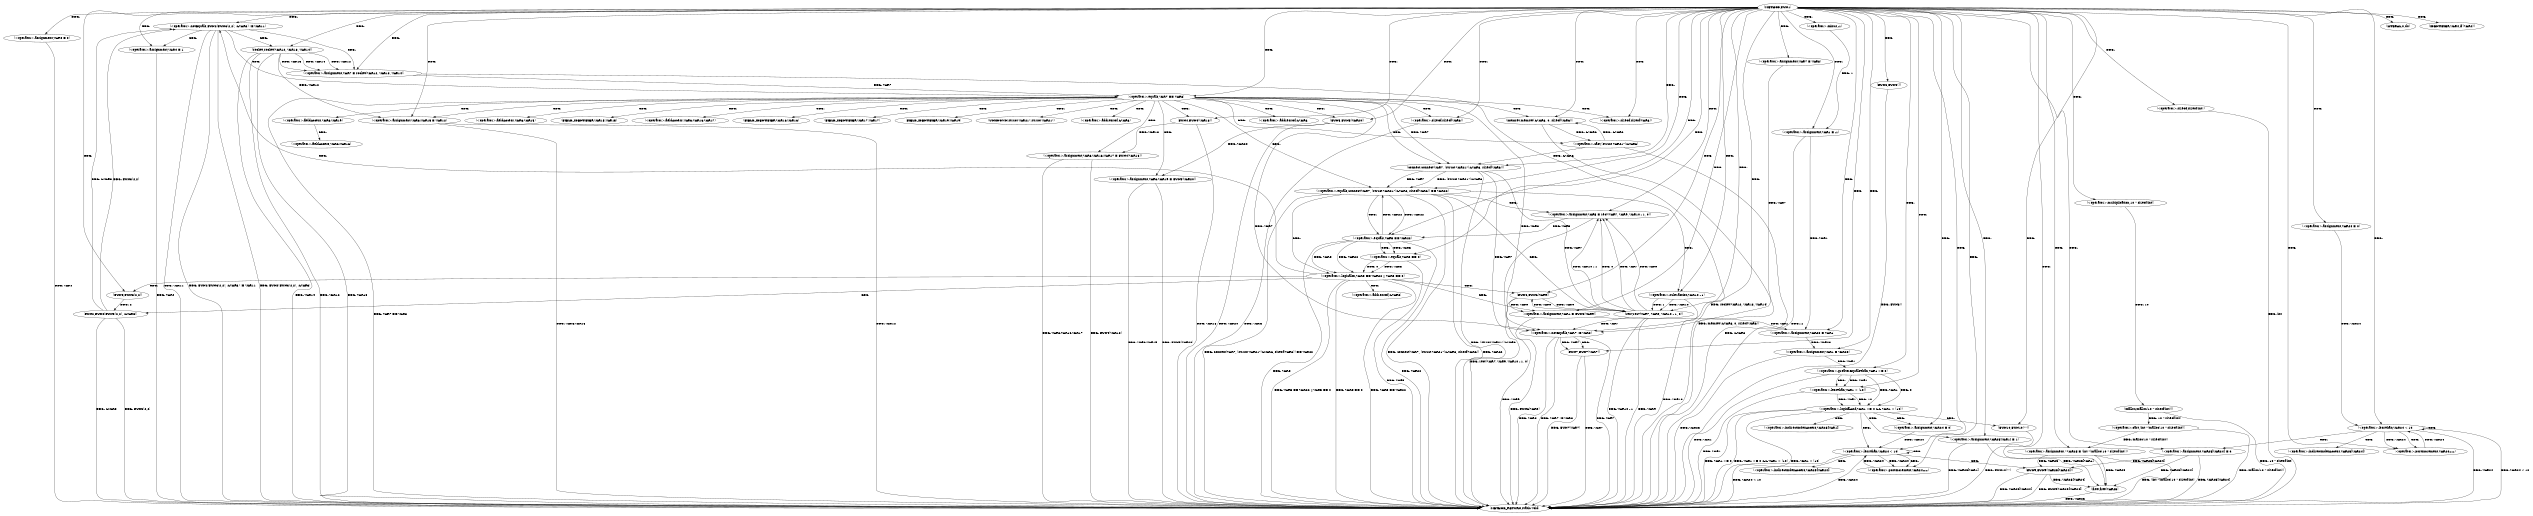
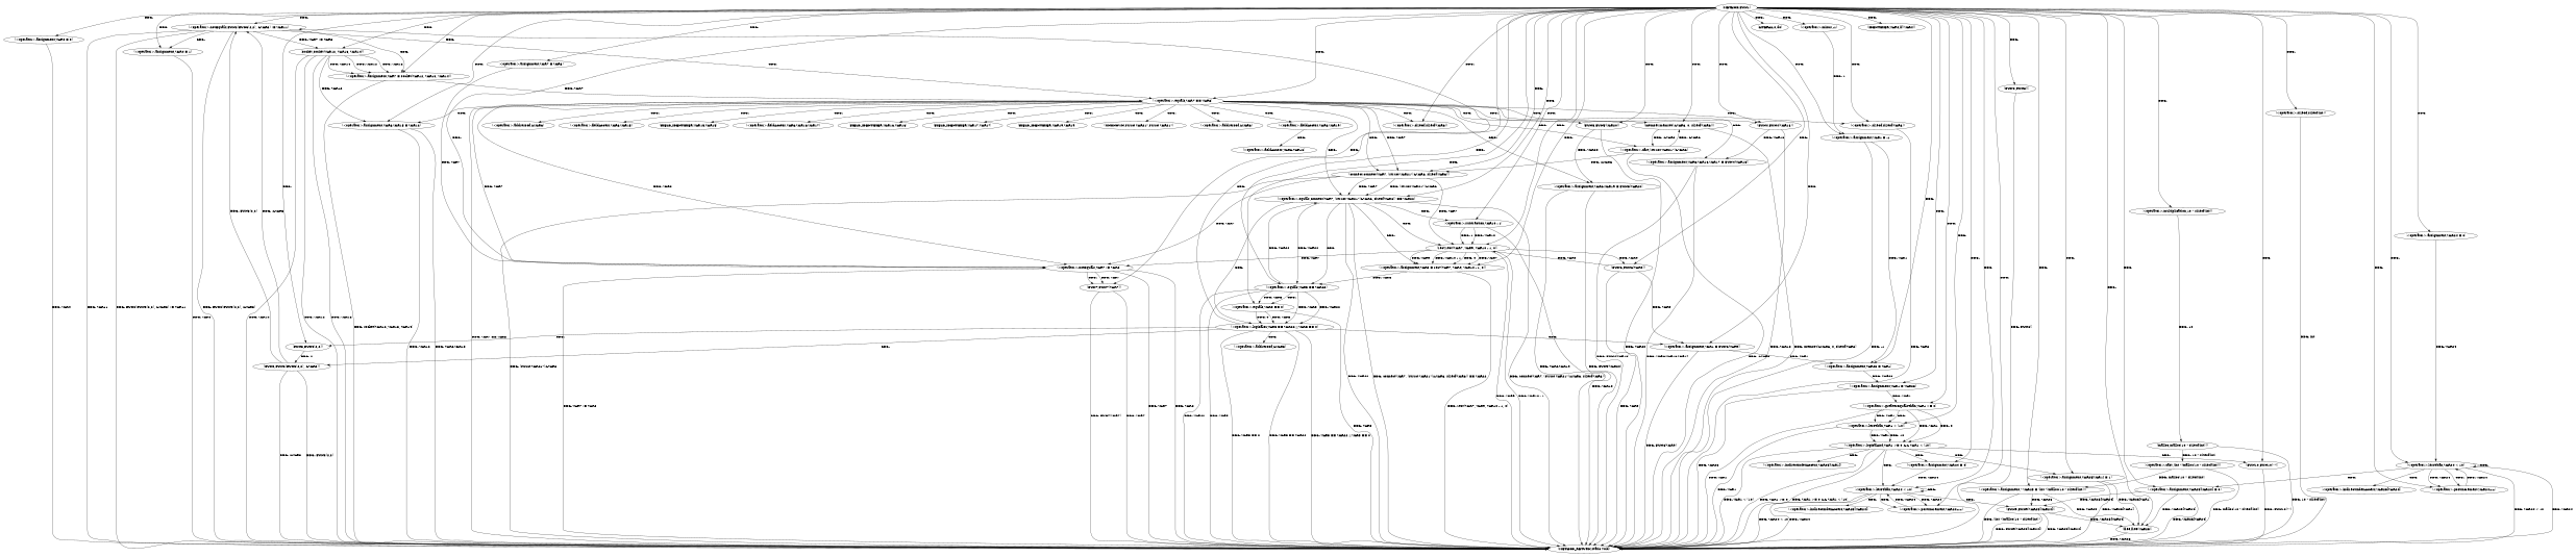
  digraph {
    n1 [label="(METHOD,FUN1)"]
    n2 [label="(<operator>.assignment,VAR1 = -1)"]
    n3 [label="(<operator>.minus,-1)"]
    n4 [label="(<operator>.assignment,VAR4 = 0)"]
    n5 [label="(<operator>.assignment,VAR7 = VAR8)"]
    n6 [label="(<operator>.notEquals,FUN2(FUN3(2,2), &VAR3) != VAR11)"]
    n7 [label="(FUN3,FUN3(2,2))"]
    n8 [label="(<operator>.assignment,VAR4 = 1)"]
    n9 [label="(<operator>.assignment,VAR7 = socket(VAR12, VAR13, VAR14))"]
    n10 [label="(socket,socket(VAR12, VAR13, VAR14))"]
    n11 [label="(<operator>.equals,VAR7 == VAR8)"]
    n12 [label="(memset,memset(&VAR6, 0, sizeof(VAR6)))"]
    n13 [label="(<operator>.sizeOf,sizeof(VAR6))"]
    n14 [label="(<operator>.assignment,VAR6.VAR15 = VAR12)"]
    n15 [label="(FUN4,FUN4(VAR18))"]
    n16 [label="(FUN5,FUN5(VAR20))"]
    n17 [label="(<operator>.equals,connect(VAR7, (struct VAR21*)&VAR6, sizeof(VAR6)) == VAR22)"]
    n18 [label="(connect,connect(VAR7, (struct VAR21*)&VAR6, sizeof(VAR6)))"]
    n19 [label="(<operator>.sizeOf,sizeof(VAR6))"]
    n20 [label="(<operator>.assignment,VAR5 = recv(VAR7, VAR9, VAR10 - 1, 0))"]
    n21 [label="(recv,recv(VAR7, VAR9, VAR10 - 1, 0))"]
    n22 [label="(<operator>.subtraction,VAR10 - 1)"]
    n23 [label="(<operator>.equals,VAR5 == VAR22)"]
    n24 [label="(<operator>.equals,VAR5 == 0)"]
    n25 [label="(<operator>.assignment,VAR1 = FUN6(VAR9))"]
    n26 [label="(FUN6,FUN6(VAR9))"]
    n27 [label="(LITERAL,0,do)"]
    n28 [label="(<operator>.notEquals,VAR7 != VAR8)"]
    n29 [label="(FUN7,FUN7(VAR7))"]
    n30 [label="(IDENTIFIER,VAR4,if (VAR4))"]
    n31 [label="(FUN8,FUN8())"]
    n32 [label="(<operator>.assignment,VAR23 = VAR1)"]
    n33 [label="(<operator>.assignment,VAR1 = VAR23)"]
    n34 [label="(<operator>.assignment,* VAR25 = (int *)malloc(10 * sizeof(int)))"]
    n35 [label="(<operator>.multiplication,10 * sizeof(int))"]
    n36 [label="(<operator>.sizeOf,sizeof(int))"]
    n37 [label="(<operator>.assignment,VAR24 = 0)"]
    n38 [label="(<operator>.lessThan,VAR24 < 10)"]
    n39 [label="(<operator>.postIncrement,VAR24++)"]
    n40 [label="(<operator>.assignment,VAR25[VAR24] = 0)"]
    n41 [label="(<operator>.greaterEqualsThan,VAR1 >= 0)"]
    n42 [label="(<operator>.lessThan,VAR1 < (10))"]
    n43 [label="(<operator>.assignment,VAR25[VAR1] = 1)"]
    n44 [label="(<operator>.assignment,VAR24 = 0)"]
    n45 [label="(<operator>.lessThan,VAR24 < 10)"]
    n46 [label="(<operator>.postIncrement,VAR24++)"]
    n47 [label="(FUN10,FUN10(\"\"))"]
    n48 [label="(free,free(VAR25))"]
    n49 [label="(METHOD_RETURN,static void)"]
    n50 [label="(FUN2,FUN2(FUN3(2,2), &VAR3))"]
    n51 [label="(<operator>.assignment,VAR6.VAR16.VAR17 = FUN4(VAR18))"]
    n52 [label="(<operator>.assignment,VAR6.VAR19 = FUN5(VAR20))"]
    n53 [label="(<operator>.cast,(struct VAR21*)&VAR6)"]
    n54 [label="(<operator>.addressOf,&VAR6)"]
    n55 [label="(<operator>.fieldAccess,VAR6.VAR15)"]
    n56 [label="(FIELD_IDENTIFIER,VAR15,VAR15)"]
    n57 [label="(<operator>.fieldAccess,VAR6.VAR16.VAR17)"]
    n58 [label="(FIELD_IDENTIFIER,VAR16,VAR16)"]
    n59 [label="(FIELD_IDENTIFIER,VAR17,VAR17)"]
    n60 [label="(<operator>.fieldAccess,VAR6.VAR19)"]
    n61 [label="(FIELD_IDENTIFIER,VAR19,VAR19)"]
    n62 [label="(UNKNOWN,struct VAR21*,struct VAR21*)"]
    n63 [label="(<operator>.addressOf,&VAR6)"]
    n64 [label="(<operator>.logicalOr,VAR5 == VAR22 || VAR5 == 0)"]
    n65 [label="(FUN9,FUN9(VAR25[VAR24]))"]
    n66 [label="(malloc,malloc(10 * sizeof(int)))"]
    n67 [label="(<operator>.indirectIndexAccess,VAR25[VAR24])"]
    n68 [label="(<operator>.logicalAnd,VAR1 >= 0 && VAR1 < (10))"]
    n69 [label="(<operator>.indirectIndexAccess,VAR25[VAR24])"]
    n70 [label="(<operator>.fieldAccess,VAR6.VAR16)"]
    n71 [label="(<operator>.addressOf,&VAR3)"]
    n72 [label="(<operator>.cast,(int *)malloc(10 * sizeof(int)))"]
    n73 [label="(<operator>.indirectIndexAccess,VAR25[VAR1])"]
    n1 -> n2 [label="DDG: "]
    n1 -> n3 [label="DDG: "]
    n1 -> n4 [label="DDG: "]
    n1 -> n5 [label="DDG: "]
    n1 -> n6 [label="DDG: "]
    n1 -> n7 [label="DDG: "]
    n1 -> n8 [label="DDG: "]
    n1 -> n9 [label="DDG: "]
    n1 -> n10 [label="DDG: "]
    n1 -> n11 [label="DDG: "]
    n1 -> n12 [label="DDG: "]
    n1 -> n13 [label="DDG: "]
    n1 -> n14 [label="DDG: "]
    n1 -> n15 [label="DDG: "]
    n1 -> n16 [label="DDG: "]
    n1 -> n17 [label="DDG: "]
    n1 -> n18 [label="DDG: "]
    n1 -> n19 [label="DDG: "]
    n1 -> n20 [label="DDG: "]
    n1 -> n21 [label="DDG: "]
    n1 -> n22 [label="DDG: "]
    n1 -> n23 [label="DDG: "]
    n1 -> n24 [label="DDG: "]
    n1 -> n25 [label="DDG: "]
    n1 -> n26 [label="DDG: "]
    n1 -> n27 [label="DDG: "]
    n1 -> n28 [label="DDG: "]
    n1 -> n29 [label="DDG: "]
    n1 -> n30 [label="DDG: "]
    n1 -> n31 [label="DDG: "]
    n1 -> n32 [label="DDG: "]
    n1 -> n33 [label="DDG: "]
    n1 -> n34 [label="DDG: "]
    n1 -> n35 [label="DDG: "]
    n1 -> n36 [label="DDG: "]
    n1 -> n37 [label="DDG: "]
    n1 -> n38 [label="DDG: "]
    n1 -> n39 [label="DDG: "]
    n1 -> n40 [label="DDG: "]
    n1 -> n41 [label="DDG: "]
    n1 -> n42 [label="DDG: "]
    n1 -> n43 [label="DDG: "]
    n1 -> n44 [label="DDG: "]
    n1 -> n45 [label="DDG: "]
    n1 -> n46 [label="DDG: "]
    n1 -> n47 [label="DDG: "]
    n1 -> n48 [label="DDG: "]
    n2 -> n32 [label="DDG: VAR1"]
    n2 -> n49 [label="DDG: -1"]
    n3 -> n2 [label="DDG: 1"]
    n4 -> n49 [label="DDG: VAR4"]
    n5 -> n28 [label="DDG: VAR7"]
    n6 -> n8 [label="CDG: "]
    n6 -> n9 [label="CDG: "]
-   n6 -> n10 [label="CDG: "]
+   n6 -> n10 [label="DDG: VAR7 != VAR8"]
    n6 -> n11 [label="CDG: "]
    n6 -> n49 [label="DDG: VAR11"]
    n6 -> n49 [label="DDG: FUN2(FUN3(2,2), &VAR3) != VAR11"]
    n6 -> n49 [label="DDG: FUN2(FUN3(2,2), &VAR3)"]
    n7 -> n50 [label="DDG: 2"]
    n8 -> n49 [label="DDG: VAR4"]
    n9 -> n11 [label="DDG: VAR7"]
    n9 -> n49 [label="DDG: socket(VAR12, VAR13, VAR14)"]
    n10 -> n9 [label="DDG: VAR12"]
    n10 -> n9 [label="DDG: VAR13"]
    n10 -> n9 [label="DDG: VAR14"]
    n10 -> n14 [label="DDG: VAR12"]
    n10 -> n49 [label="DDG: VAR14"]
    n10 -> n49 [label="DDG: VAR12"]
    n10 -> n49 [label="DDG: VAR13"]
    n11 -> n12 [label="CDG: "]
    n11 -> n13 [label="CDG: "]
    n11 -> n14 [label="CDG: "]
    n11 -> n15 [label="CDG: "]
    n11 -> n16 [label="CDG: "]
    n11 -> n17 [label="CDG: "]
    n11 -> n18 [label="DDG: VAR7"]
    n11 -> n18 [label="CDG: "]
    n11 -> n19 [label="CDG: "]
    n11 -> n28 [label="DDG: VAR7"]
    n11 -> n28 [label="DDG: VAR8"]
    n11 -> n49 [label="DDG: VAR7 == VAR8"]
    n11 -> n51 [label="CDG: "]
    n11 -> n52 [label="CDG: "]
    n11 -> n53 [label="CDG: "]
    n11 -> n54 [label="CDG: "]
    n11 -> n55 [label="CDG: "]
    n11 -> n56 [label="CDG: "]
    n11 -> n57 [label="CDG: "]
    n11 -> n58 [label="CDG: "]
    n11 -> n59 [label="CDG: "]
    n11 -> n60 [label="CDG: "]
    n11 -> n61 [label="CDG: "]
    n11 -> n62 [label="CDG: "]
    n11 -> n63 [label="CDG: "]
    n12 -> n49 [label="DDG: memset(&VAR6, 0, sizeof(VAR6))"]
    n12 -> n53 [label="DDG: &VAR6"]
    n14 -> n49 [label="DDG: VAR6.VAR15"]
    n14 -> n49 [label="DDG: VAR12"]
    n15 -> n49 [label="DDG: VAR18"]
    n15 -> n51 [label="DDG: VAR18"]
    n16 -> n49 [label="DDG: VAR20"]
    n16 -> n52 [label="DDG: VAR20"]
    n17 -> n20 [label="CDG: "]
    n17 -> n21 [label="CDG: "]
    n17 -> n22 [label="CDG: "]
    n17 -> n23 [label="DDG: VAR22"]
    n17 -> n23 [label="CDG: "]
    n17 -> n49 [label="DDG: VAR22"]
    n17 -> n49 [label="DDG: connect(VAR7, (struct VAR21*)&VAR6, sizeof(VAR6)) == VAR22"]
    n17 -> n49 [label="DDG: connect(VAR7, (struct VAR21*)&VAR6, sizeof(VAR6))"]
    n17 -> n64 [label="CDG: "]
    n18 -> n17 [label="DDG: VAR7"]
    n18 -> n17 [label="DDG: (struct VAR21*)&VAR6"]
    n18 -> n21 [label="DDG: VAR7"]
    n18 -> n28 [label="DDG: VAR7"]
    n18 -> n49 [label="DDG: (struct VAR21*)&VAR6"]
    n19 -> n49 [label="DDG: VAR6"]
    n20 -> n23 [label="DDG: VAR5"]
    n20 -> n49 [label="DDG: recv(VAR7, VAR9, VAR10 - 1, 0)"]
    n21 -> n20 [label="DDG: VAR7"]
    n21 -> n20 [label="DDG: VAR9"]
    n21 -> n20 [label="DDG: VAR10 - 1"]
    n21 -> n20 [label="DDG: 0"]
    n21 -> n26 [label="DDG: VAR9"]
    n21 -> n28 [label="DDG: VAR7"]
    n21 -> n49 [label="DDG: VAR9"]
    n21 -> n49 [label="DDG: VAR10 - 1"]
    n22 -> n21 [label="DDG: VAR10"]
    n22 -> n21 [label="DDG: 1"]
    n22 -> n49 [label="DDG: VAR10"]
    n23 -> n17 [label="DDG: VAR22"]
    n23 -> n24 [label="DDG: VAR5"]
    n23 -> n24 [label="CDG: "]
    n23 -> n49 [label="DDG: VAR22"]
    n23 -> n49 [label="DDG: VAR5"]
    n23 -> n64 [label="DDG: VAR5"]
    n23 -> n64 [label="DDG: VAR22"]
    n24 -> n49 [label="DDG: VAR5"]
    n24 -> n64 [label="DDG: VAR5"]
    n24 -> n64 [label="DDG: 0"]
    n25 -> n32 [label="DDG: VAR1"]
    n25 -> n49 [label="DDG: FUN6(VAR9)"]
    n26 -> n21 [label="DDG: VAR9"]
    n26 -> n25 [label="DDG: VAR9"]
    n26 -> n49 [label="DDG: VAR9"]
    n28 -> n29 [label="DDG: VAR7"]
    n28 -> n29 [label="CDG: "]
    n28 -> n49 [label="DDG: VAR7"]
    n28 -> n49 [label="DDG: VAR8"]
    n28 -> n49 [label="DDG: VAR7 != VAR8"]
    n29 -> n49 [label="DDG: VAR7"]
    n29 -> n49 [label="DDG: FUN7(VAR7)"]
    n31 -> n49 [label="DDG: FUN8()"]
    n32 -> n33 [label="DDG: VAR23"]
    n33 -> n41 [label="DDG: VAR1"]
    n33 -> n49 [label="DDG: VAR23"]
    n34 -> n48 [label="DDG: VAR25"]
    n34 -> n49 [label="DDG: (int *)malloc(10 * sizeof(int))"]
    n34 -> n65 [label="DDG: VAR25"]
    n35 -> n66 [label="DDG: 10"]
    n36 -> n49 [label="DDG: int"]
    n37 -> n38 [label="DDG: VAR24"]
    n38 -> n38 [label="CDG: "]
    n38 -> n39 [label="DDG: VAR24"]
    n38 -> n39 [label="CDG: "]
    n38 -> n40 [label="CDG: "]
    n38 -> n49 [label="DDG: VAR24 < 10"]
    n38 -> n49 [label="DDG: VAR24"]
    n38 -> n67 [label="CDG: "]
    n39 -> n38 [label="DDG: VAR24"]
    n40 -> n48 [label="DDG: VAR25[VAR24]"]
    n40 -> n49 [label="DDG: VAR25[VAR24]"]
    n40 -> n65 [label="DDG: VAR25[VAR24]"]
    n41 -> n42 [label="DDG: VAR1"]
    n41 -> n42 [label="CDG: "]
    n41 -> n49 [label="DDG: VAR1"]
    n41 -> n68 [label="DDG: VAR1"]
    n41 -> n68 [label="DDG: 0"]
    n42 -> n49 [label="DDG: VAR1"]
    n42 -> n68 [label="DDG: VAR1"]
    n42 -> n68 [label="DDG: 10"]
    n43 -> n48 [label="DDG: VAR25[VAR1]"]
    n43 -> n49 [label="DDG: VAR25[VAR1]"]
    n44 -> n45 [label="DDG: VAR24"]
    n45 -> n45 [label="CDG: "]
    n45 -> n46 [label="DDG: VAR24"]
    n45 -> n46 [label="CDG: "]
    n45 -> n49 [label="DDG: VAR24 < 10"]
    n45 -> n49 [label="DDG: VAR24"]
    n45 -> n65 [label="CDG: "]
    n45 -> n69 [label="CDG: "]
    n46 -> n45 [label="DDG: VAR24"]
    n47 -> n49 [label="DDG: FUN10(\"\")"]
    n48 -> n49 [label="DDG: VAR25"]
    n50 -> n6 [label="DDG: FUN3(2,2)"]
    n50 -> n6 [label="DDG: &VAR3"]
    n50 -> n49 [label="DDG: FUN3(2,2)"]
    n50 -> n49 [label="DDG: &VAR3"]
    n51 -> n49 [label="DDG: VAR6.VAR16.VAR17"]
    n51 -> n49 [label="DDG: FUN4(VAR18)"]
    n52 -> n49 [label="DDG: VAR6.VAR19"]
    n52 -> n49 [label="DDG: FUN5(VAR20)"]
    n53 -> n12 [label="DDG: &VAR6"]
    n53 -> n18 [label="DDG: &VAR6"]
    n53 -> n49 [label="DDG: &VAR6"]
    n60 -> n70 [label="CDG: "]
    n64 -> n6 [label="CDG: "]
    n64 -> n7 [label="CDG: "]
    n64 -> n25 [label="CDG: "]
-   n64 -> n26 [label="CDG: "]
    n64 -> n49 [label="DDG: VAR5 == 0"]
    n64 -> n49 [label="DDG: VAR5 == VAR22"]
    n64 -> n49 [label="DDG: VAR5 == VAR22 || VAR5 == 0"]
    n64 -> n50 [label="CDG: "]
    n64 -> n71 [label="CDG: "]
    n65 -> n48 [label="DDG: VAR25[VAR24]"]
    n65 -> n49 [label="DDG: VAR25[VAR24]"]
    n65 -> n49 [label="DDG: FUN9(VAR25[VAR24])"]
    n66 -> n49 [label="DDG: 10 * sizeof(int)"]
    n66 -> n72 [label="DDG: 10 * sizeof(int)"]
    n68 -> n43 [label="CDG: "]
    n68 -> n44 [label="CDG: "]
    n68 -> n45 [label="CDG: "]
    n68 -> n47 [label="CDG: "]
    n68 -> n49 [label="DDG: VAR1 >= 0"]
    n68 -> n49 [label="DDG: VAR1 >= 0 && VAR1 < (10)"]
    n68 -> n49 [label="DDG: VAR1 < (10)"]
    n68 -> n73 [label="CDG: "]
    n72 -> n34 [label="DDG: malloc(10 * sizeof(int))"]
    n72 -> n49 [label="DDG: malloc(10 * sizeof(int))"]
  }
